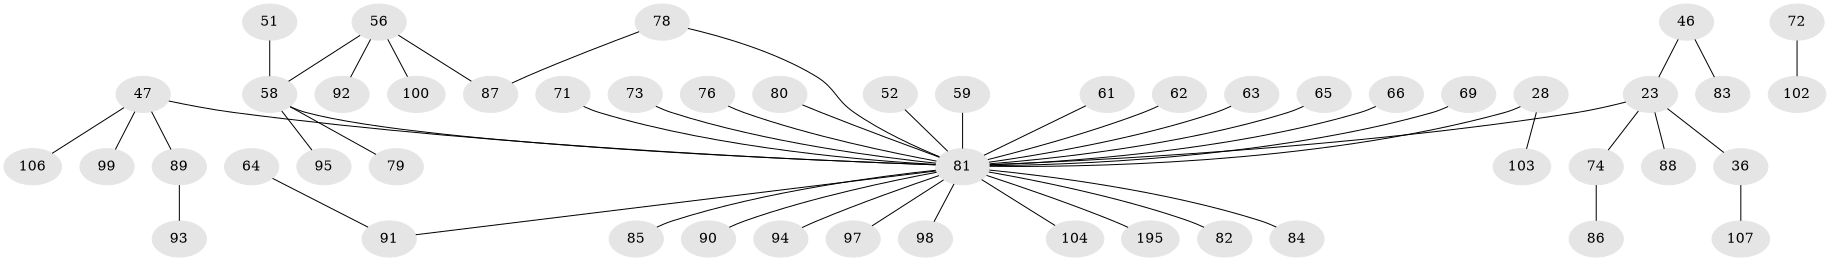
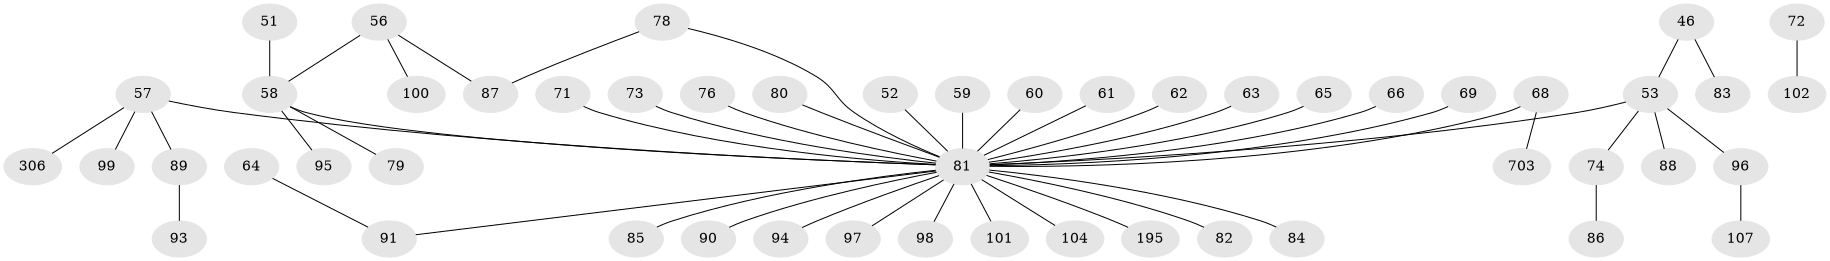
  graph {
    node [color=gray90 style=filled]
-   53 [super="+26" label=23]
+   53 [super="+26"]
    81 [super="+55+77+48+32+29+50+17+20+24+22+23+25+35+36+39+44+42+43+45"]
    74 [super="+41+67"]
    88
-   96 [label=36]
+   96
    46
    83
    91 [super="+9"]
    82
    84
    85
    90
    94
    97
    98
+   101
    104
    n18 [label=195]
-   47
+   47 [label=57]
    89
    99
-   106
+   106 [label=306]
    93
    58 [super="+57+27"]
    79
    95
    51
    52
    86
    107
    56
-   92
    100
    87
    72
    102
    59
+   60
    61
    62
    63
    64 [super="+14"]
    65
    66
-   68 [label=28]
-   103
+   68
+   103 [label=703]
    69
    71
    73
    76
    78
    80
    53 -- 81
    53 -- 74
    53 -- 88
    53 -- 96
    81 -- 91
    81 -- 82
    81 -- 84
    81 -- 85
    81 -- 90
    81 -- 94
    81 -- 97
    81 -- 98
+   81 -- 101
    81 -- 104
    81 -- n18
    74 -- 86
    96 -- 107
    46 -- 53
    46 -- 83
    47 -- 81
    47 -- 89
    47 -- 99
    47 -- 106
    89 -- 93
    58 -- 81
    58 -- 79
    58 -- 95
    51 -- 58
    52 -- 81
    56 -- 58
-   56 -- 92
    56 -- 100
    56 -- 87
    72 -- 102
    59 -- 81
+   60 -- 81
    61 -- 81
    62 -- 81
    63 -- 81
    64 -- 91
    65 -- 81
    66 -- 81
    68 -- 81
    68 -- 103
    69 -- 81
    71 -- 81
    73 -- 81
    76 -- 81
    78 -- 81
    78 -- 87
    80 -- 81
  }
